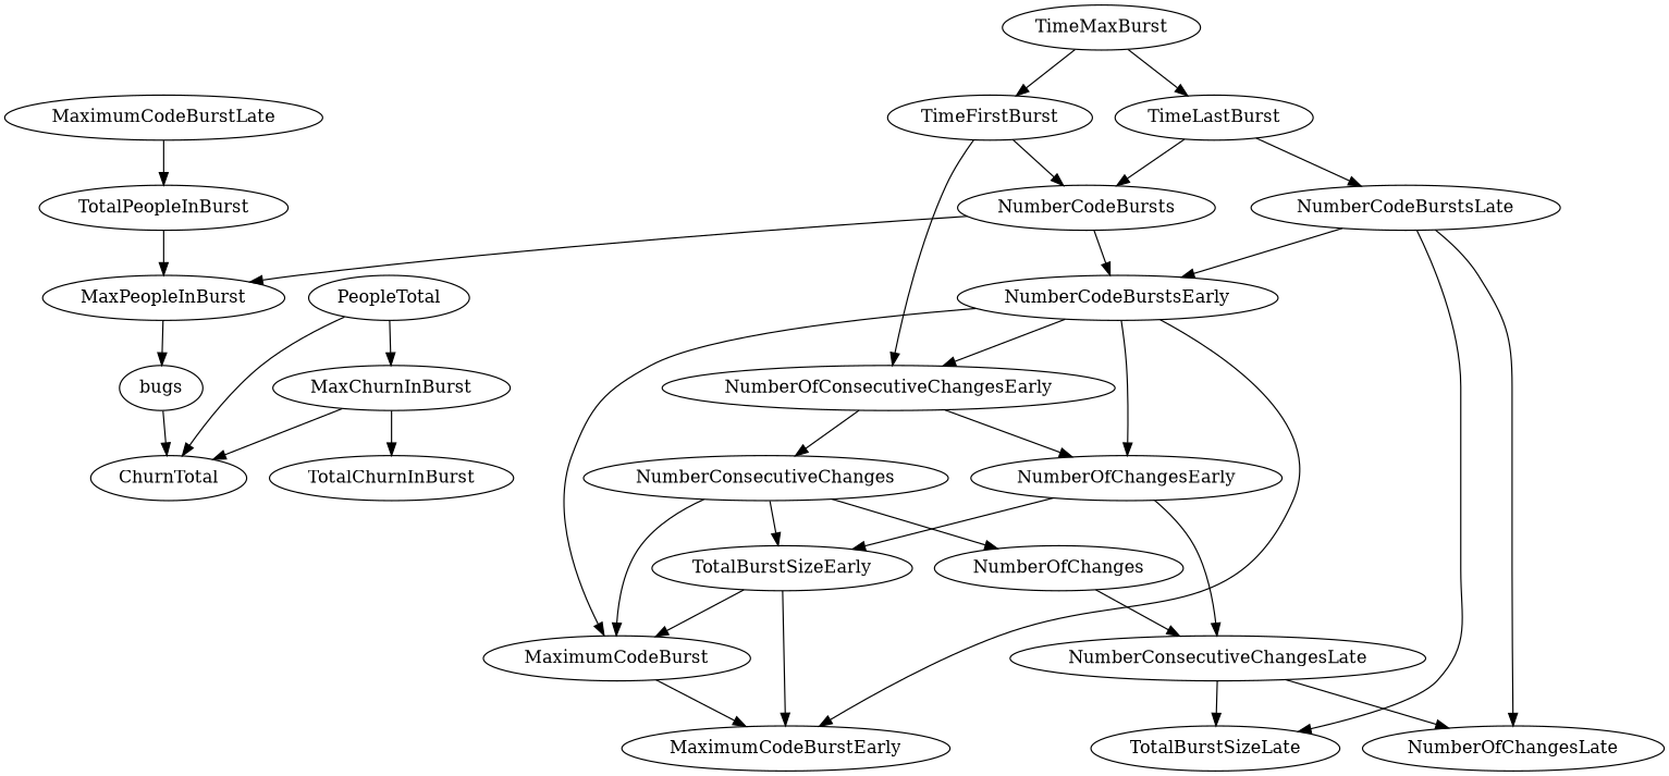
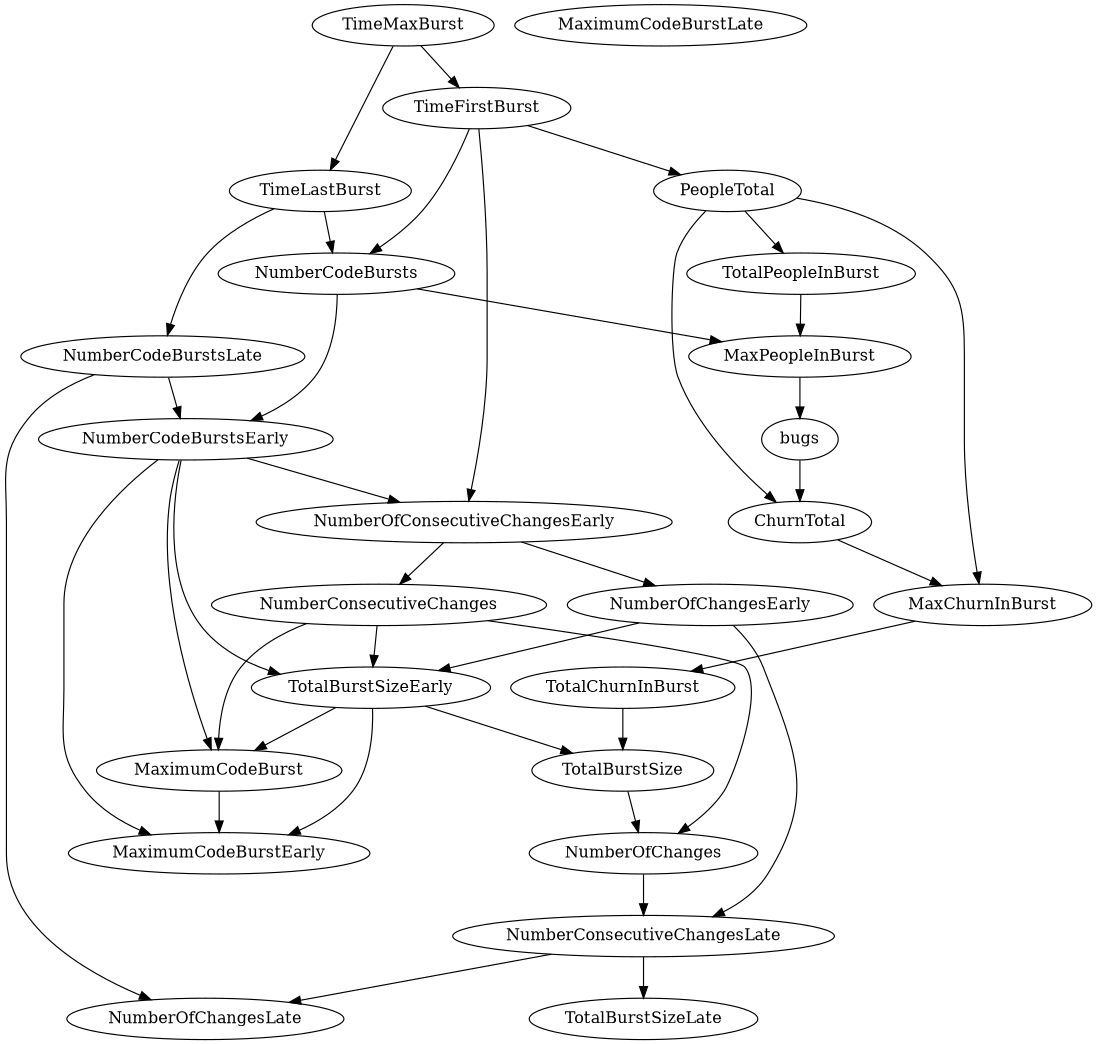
  digraph {
    TotalPeopleInBurst
    MaxPeopleInBurst
    bugs
    MaximumCodeBurstLate
    NumberOfChanges
    NumberConsecutiveChangesLate
    TotalBurstSizeLate
    NumberOfChangesLate
    ChurnTotal
    NumberCodeBurstsLate
    NumberCodeBurstsEarly
    NumberOfChangesEarly
    MaximumCodeBurstEarly
    MaximumCodeBurst
    NumberOfConsecutiveChangesEarly
    TotalBurstSizeEarly
+   TotalBurstSize
    MaxChurnInBurst
    TotalChurnInBurst
    NumberConsecutiveChanges
    TimeFirstBurst
    NumberCodeBursts
    PeopleTotal
    TimeMaxBurst
    TimeLastBurst
    TotalPeopleInBurst -> MaxPeopleInBurst
    MaxPeopleInBurst -> bugs
    bugs -> ChurnTotal
    NumberOfChanges -> NumberConsecutiveChangesLate
    NumberConsecutiveChangesLate -> TotalBurstSizeLate
    NumberConsecutiveChangesLate -> NumberOfChangesLate
-   MaxChurnInBurst -> ChurnTotal
-   NumberCodeBurstsLate -> TotalBurstSizeLate
+   ChurnTotal -> MaxChurnInBurst
    NumberCodeBurstsLate -> NumberOfChangesLate
    NumberCodeBurstsLate -> NumberCodeBurstsEarly
-   NumberCodeBurstsEarly -> NumberOfChangesEarly
+   NumberCodeBurstsEarly -> TotalBurstSizeEarly
    NumberCodeBurstsEarly -> MaximumCodeBurstEarly
    NumberCodeBurstsEarly -> MaximumCodeBurst
    NumberCodeBurstsEarly -> NumberOfConsecutiveChangesEarly
    NumberOfChangesEarly -> NumberConsecutiveChangesLate
    NumberOfChangesEarly -> TotalBurstSizeEarly
    MaximumCodeBurst -> MaximumCodeBurstEarly
    NumberOfConsecutiveChangesEarly -> NumberOfChangesEarly
    NumberOfConsecutiveChangesEarly -> NumberConsecutiveChanges
    TotalBurstSizeEarly -> MaximumCodeBurstEarly
    TotalBurstSizeEarly -> MaximumCodeBurst
+   TotalBurstSizeEarly -> TotalBurstSize
+   TotalBurstSize -> NumberOfChanges
    MaxChurnInBurst -> TotalChurnInBurst
+   TotalChurnInBurst -> TotalBurstSize
    NumberConsecutiveChanges -> NumberOfChanges
    NumberConsecutiveChanges -> MaximumCodeBurst
    NumberConsecutiveChanges -> TotalBurstSizeEarly
    TimeFirstBurst -> NumberOfConsecutiveChangesEarly
    TimeFirstBurst -> NumberCodeBursts
+   TimeFirstBurst -> PeopleTotal
    NumberCodeBursts -> MaxPeopleInBurst
    NumberCodeBursts -> NumberCodeBurstsEarly
-   MaximumCodeBurstLate -> TotalPeopleInBurst
+   PeopleTotal -> TotalPeopleInBurst
    PeopleTotal -> ChurnTotal
    PeopleTotal -> MaxChurnInBurst
    TimeMaxBurst -> TimeFirstBurst
    TimeMaxBurst -> TimeLastBurst
    TimeLastBurst -> NumberCodeBurstsLate
    TimeLastBurst -> NumberCodeBursts
  }
